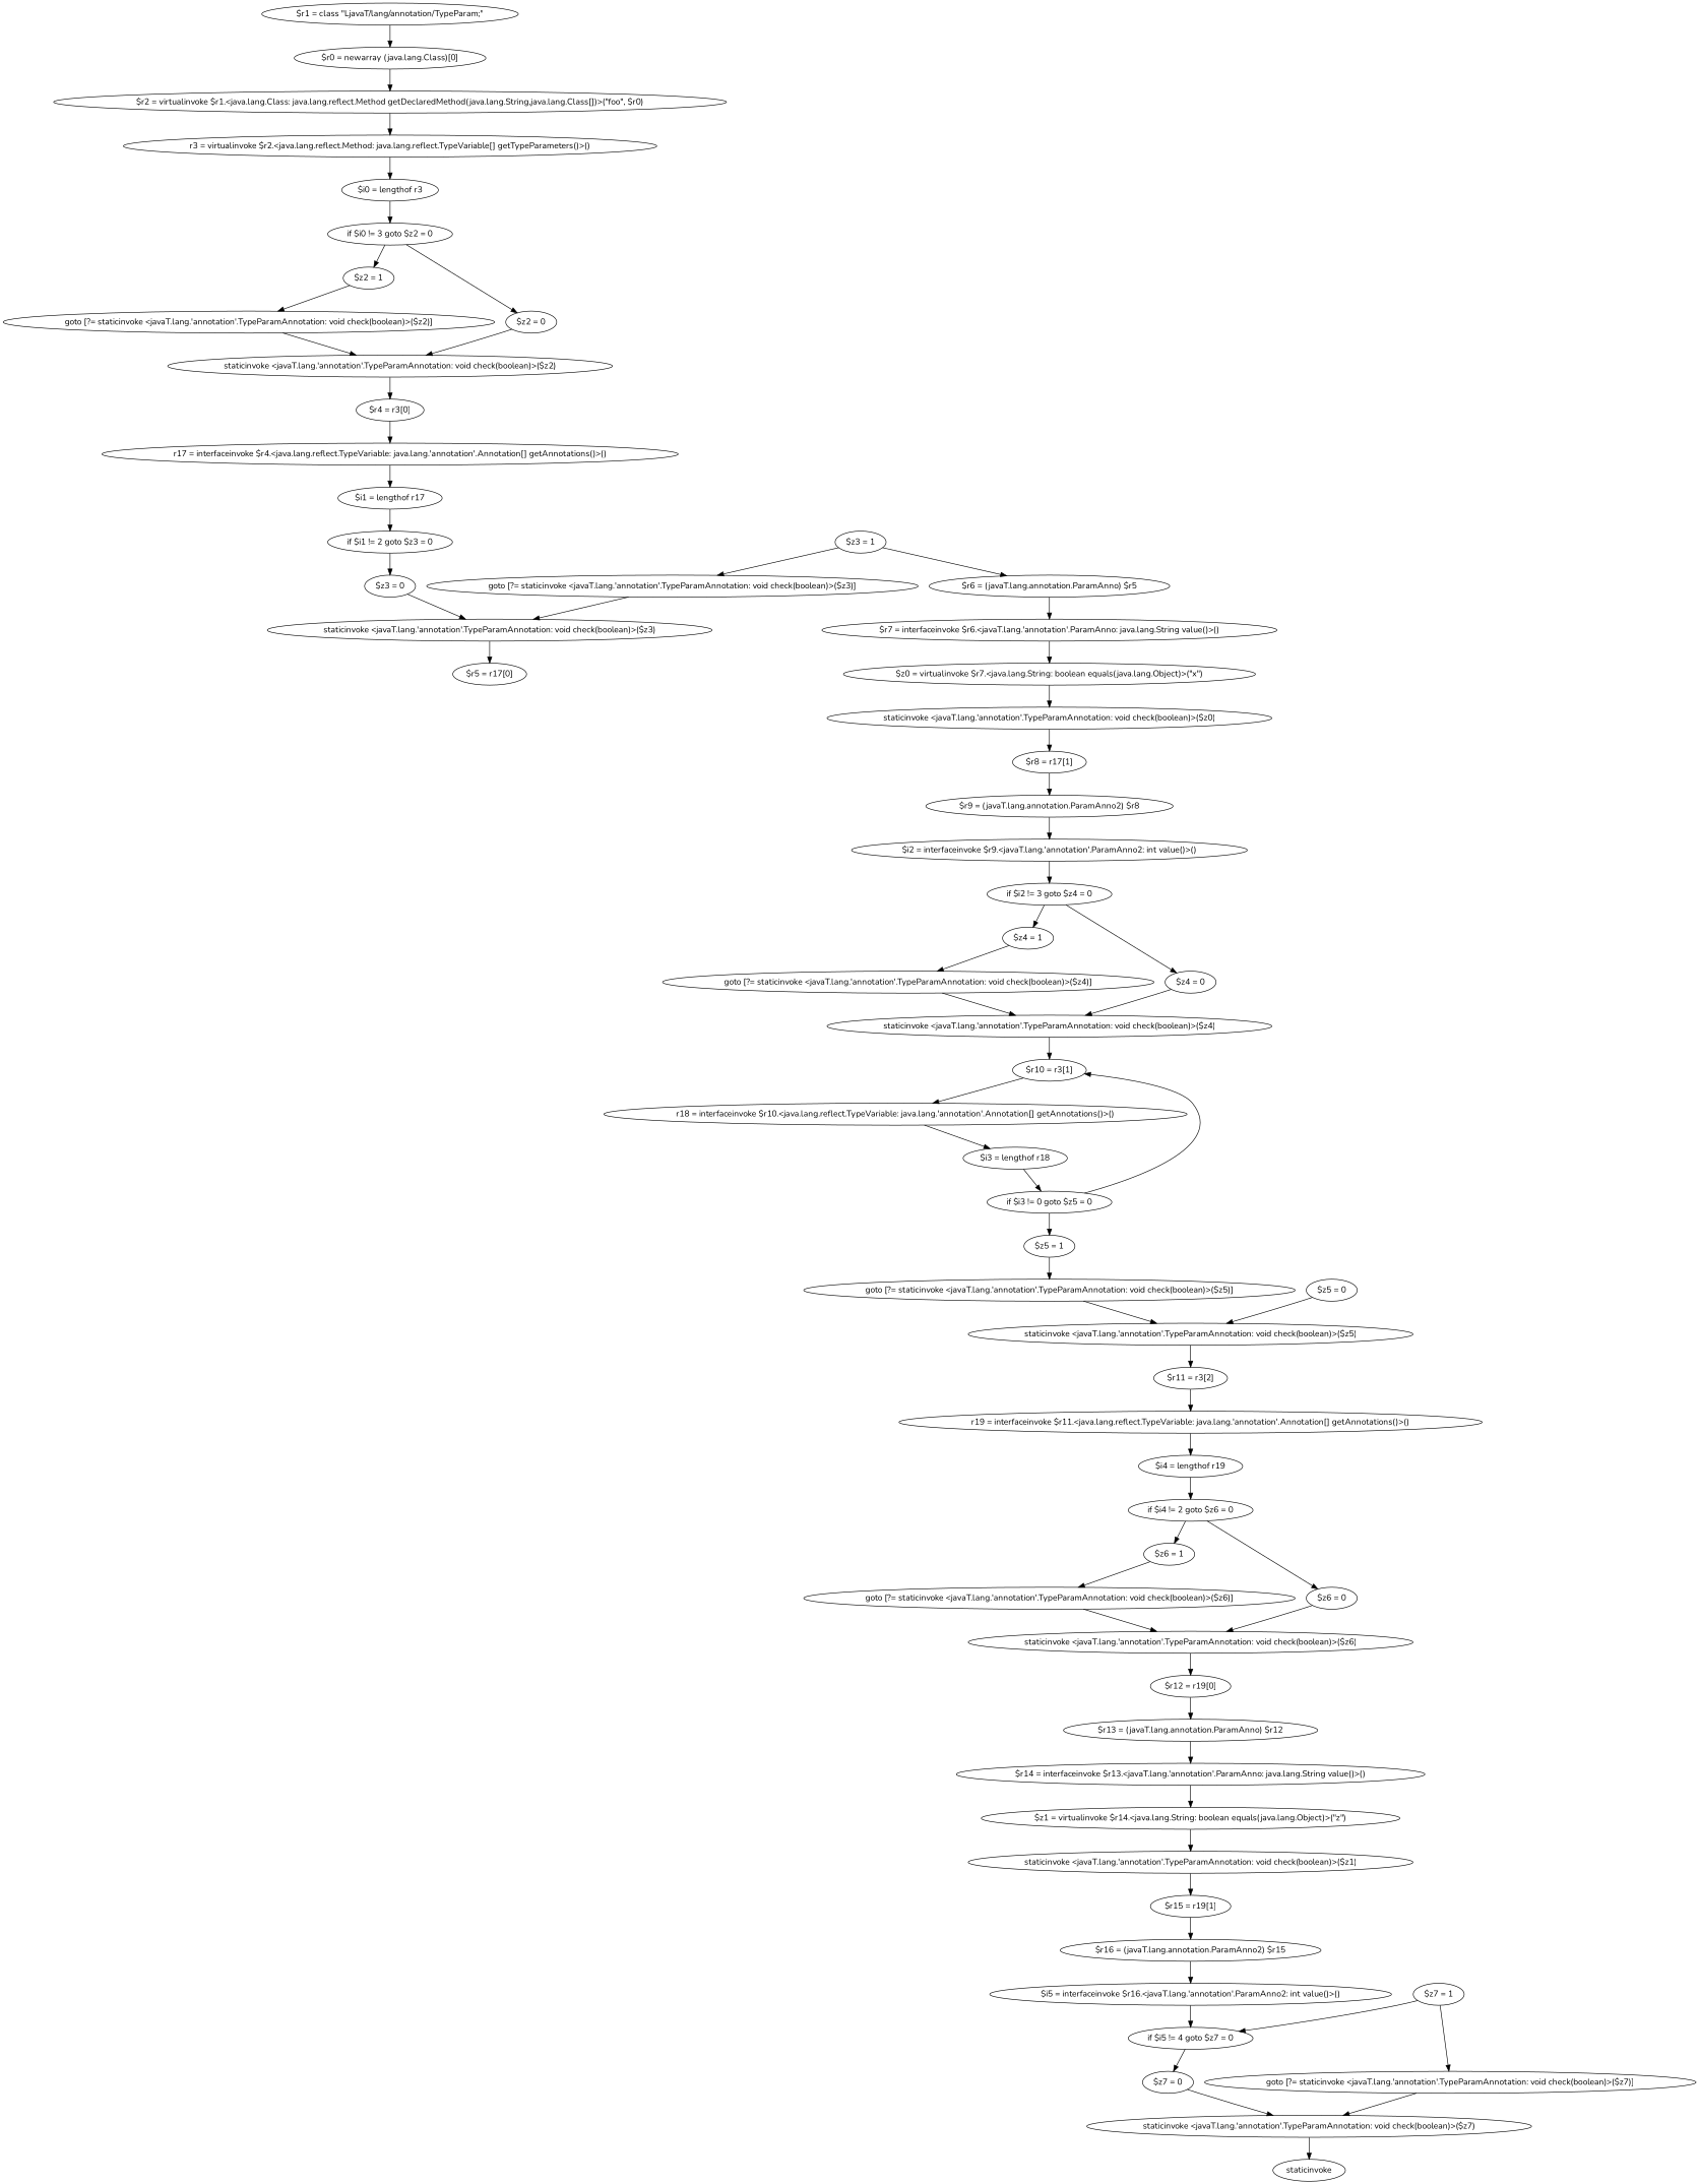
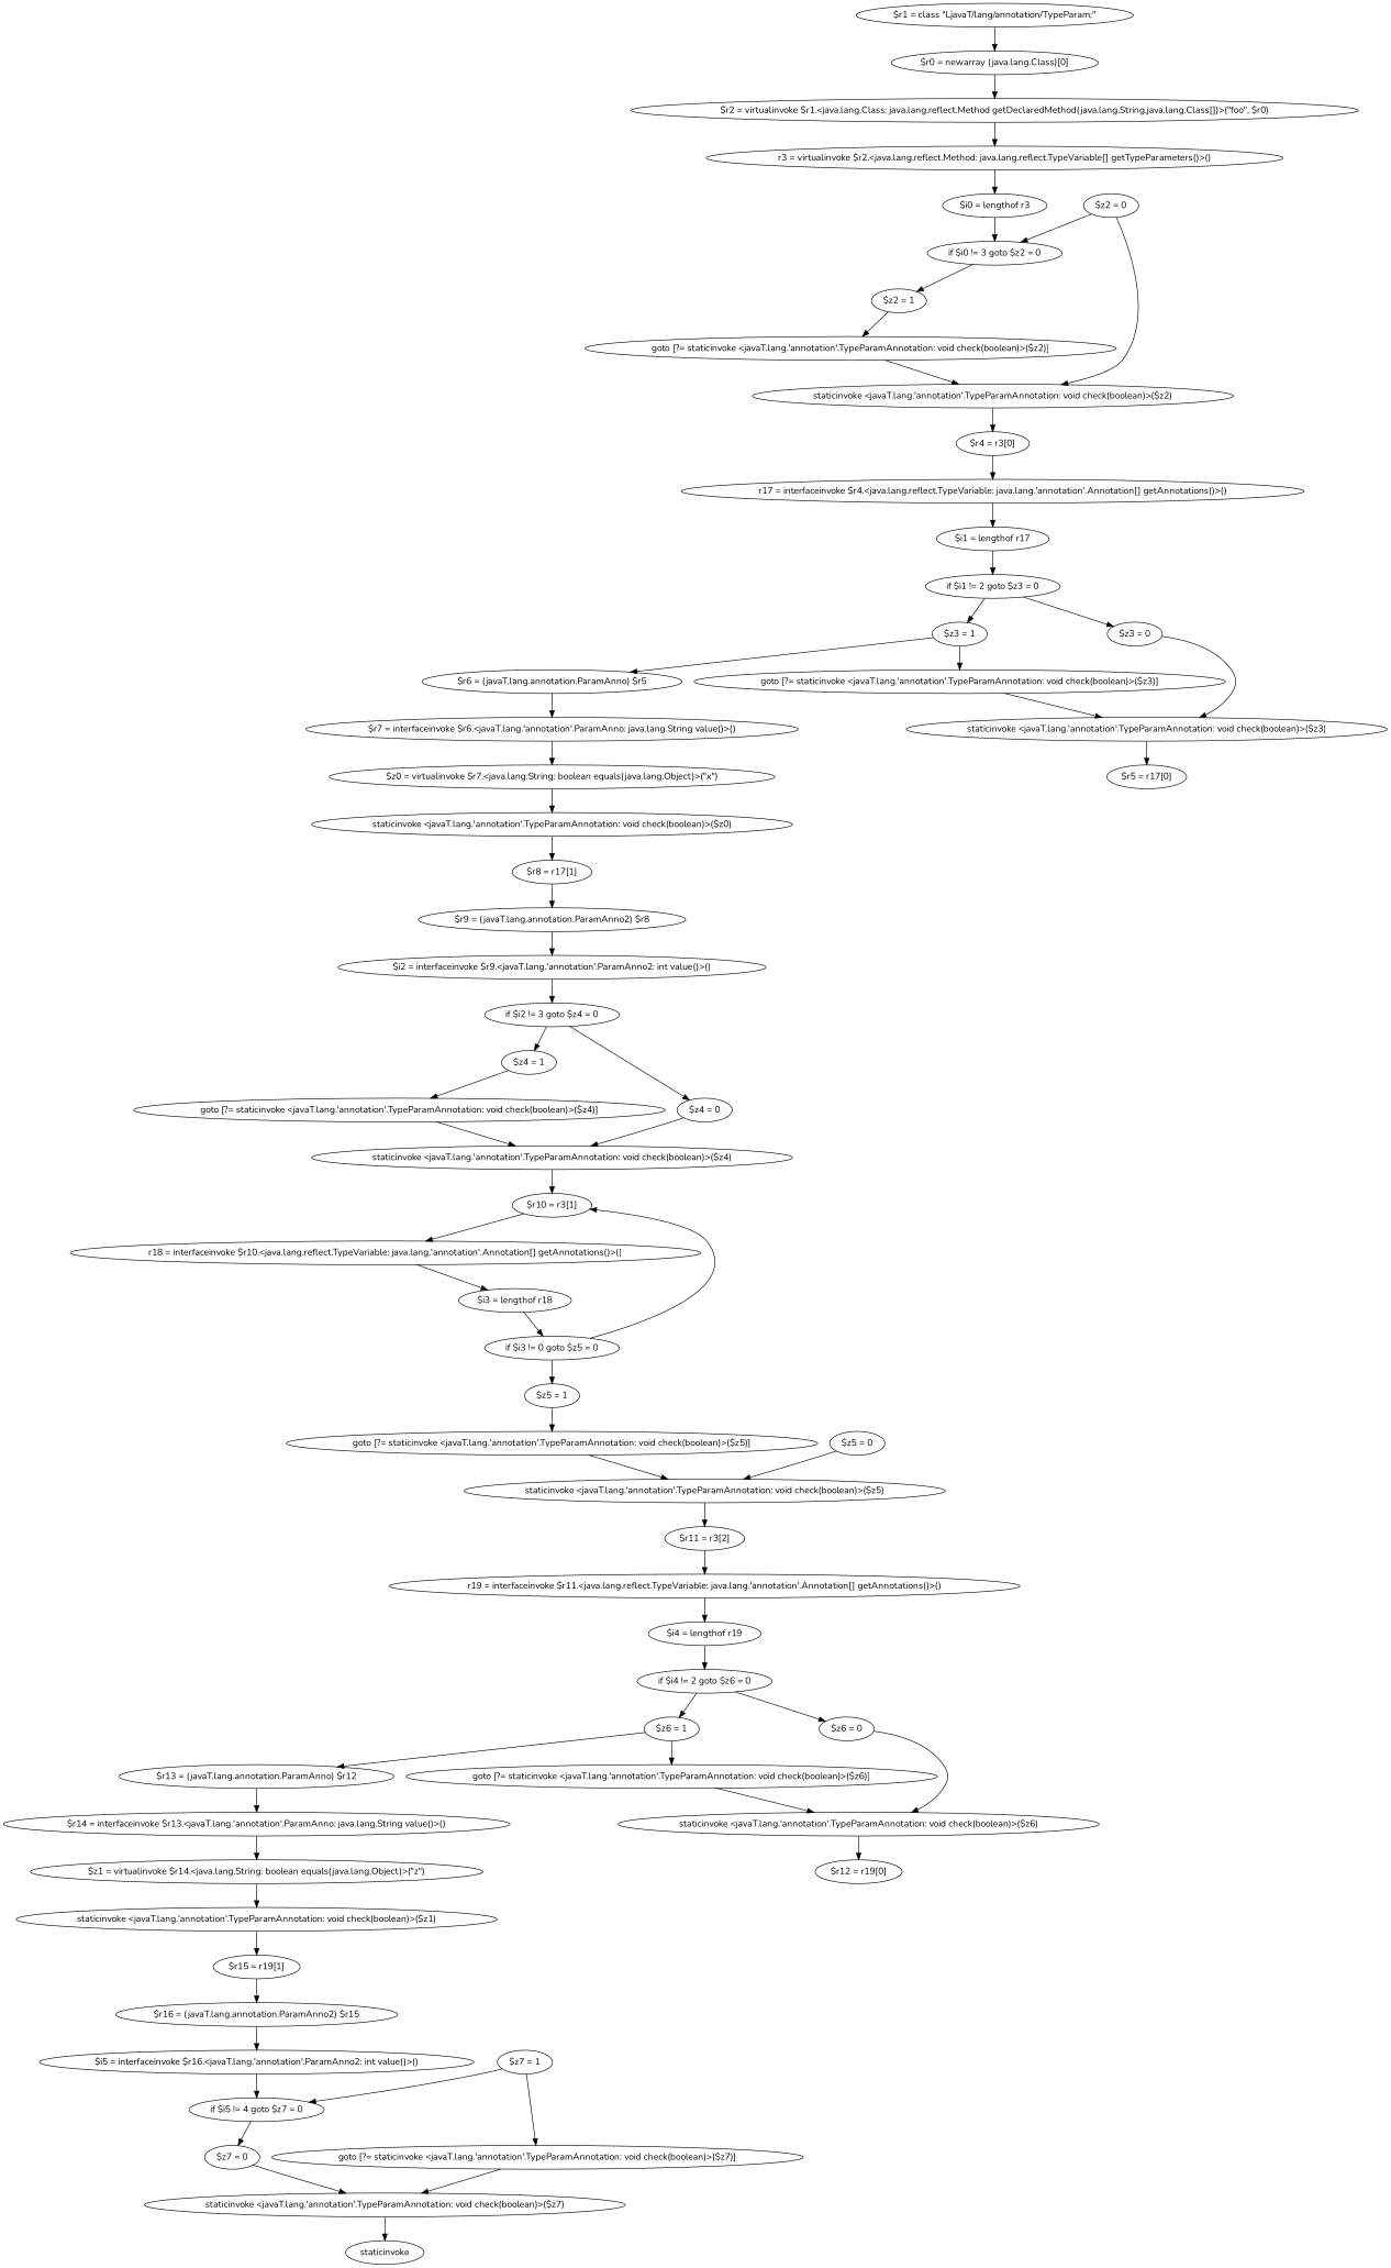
  digraph {
    fontname=Nunito
    node [fontname=Nunito]
    edge [fontname=Nunito]
    "$r1 = class \"LjavaT/lang/annotation/TypeParam;\""
    "$r0 = newarray (java.lang.Class)[0]"
    "$r2 = virtualinvoke $r1.<java.lang.Class: java.lang.reflect.Method getDeclaredMethod(java.lang.String,java.lang.Class[])>(\"foo\", $r0)"
    "r3 = virtualinvoke $r2.<java.lang.reflect.Method: java.lang.reflect.TypeVariable[] getTypeParameters()>()"
    "$i0 = lengthof r3"
    "if $i0 != 3 goto $z2 = 0"
    "$z2 = 1"
    "$z2 = 0"
    "goto [?= staticinvoke <javaT.lang.'annotation'.TypeParamAnnotation: void check(boolean)>($z2)]"
    "staticinvoke <javaT.lang.'annotation'.TypeParamAnnotation: void check(boolean)>($z2)"
    "$r4 = r3[0]"
    "r17 = interfaceinvoke $r4.<java.lang.reflect.TypeVariable: java.lang.'annotation'.Annotation[] getAnnotations()>()"
    "$i1 = lengthof r17"
    "if $i1 != 2 goto $z3 = 0"
    "$z3 = 1"
    "$z3 = 0"
    "goto [?= staticinvoke <javaT.lang.'annotation'.TypeParamAnnotation: void check(boolean)>($z3)]"
    "$r6 = (javaT.lang.annotation.ParamAnno) $r5"
    "staticinvoke <javaT.lang.'annotation'.TypeParamAnnotation: void check(boolean)>($z3)"
    "$r5 = r17[0]"
    "$r7 = interfaceinvoke $r6.<javaT.lang.'annotation'.ParamAnno: java.lang.String value()>()"
    "$z0 = virtualinvoke $r7.<java.lang.String: boolean equals(java.lang.Object)>(\"x\")"
    "staticinvoke <javaT.lang.'annotation'.TypeParamAnnotation: void check(boolean)>($z0)"
    "$r8 = r17[1]"
    "$r9 = (javaT.lang.annotation.ParamAnno2) $r8"
    "$i2 = interfaceinvoke $r9.<javaT.lang.'annotation'.ParamAnno2: int value()>()"
    "if $i2 != 3 goto $z4 = 0"
    "$z4 = 1"
    "$z4 = 0"
    "goto [?= staticinvoke <javaT.lang.'annotation'.TypeParamAnnotation: void check(boolean)>($z4)]"
    "staticinvoke <javaT.lang.'annotation'.TypeParamAnnotation: void check(boolean)>($z4)"
    "$r10 = r3[1]"
    "r18 = interfaceinvoke $r10.<java.lang.reflect.TypeVariable: java.lang.'annotation'.Annotation[] getAnnotations()>()"
    "$i3 = lengthof r18"
    "if $i3 != 0 goto $z5 = 0"
    "$z5 = 1"
    "goto [?= staticinvoke <javaT.lang.'annotation'.TypeParamAnnotation: void check(boolean)>($z5)]"
    "$z5 = 0"
    "staticinvoke <javaT.lang.'annotation'.TypeParamAnnotation: void check(boolean)>($z5)"
    "$r11 = r3[2]"
    "r19 = interfaceinvoke $r11.<java.lang.reflect.TypeVariable: java.lang.'annotation'.Annotation[] getAnnotations()>()"
    "$i4 = lengthof r19"
    "if $i4 != 2 goto $z6 = 0"
    "$z6 = 1"
    "$z6 = 0"
    "goto [?= staticinvoke <javaT.lang.'annotation'.TypeParamAnnotation: void check(boolean)>($z6)]"
    "staticinvoke <javaT.lang.'annotation'.TypeParamAnnotation: void check(boolean)>($z6)"
    "$r12 = r19[0]"
    "$r13 = (javaT.lang.annotation.ParamAnno) $r12"
    "$r14 = interfaceinvoke $r13.<javaT.lang.'annotation'.ParamAnno: java.lang.String value()>()"
    "$z1 = virtualinvoke $r14.<java.lang.String: boolean equals(java.lang.Object)>(\"z\")"
    "staticinvoke <javaT.lang.'annotation'.TypeParamAnnotation: void check(boolean)>($z1)"
    "$r15 = r19[1]"
    "$r16 = (javaT.lang.annotation.ParamAnno2) $r15"
    "$i5 = interfaceinvoke $r16.<javaT.lang.'annotation'.ParamAnno2: int value()>()"
    "if $i5 != 4 goto $z7 = 0"
    "$z7 = 0"
    "$z7 = 1"
    "goto [?= staticinvoke <javaT.lang.'annotation'.TypeParamAnnotation: void check(boolean)>($z7)]"
    "staticinvoke <javaT.lang.'annotation'.TypeParamAnnotation: void check(boolean)>($z7)"
    n61 [label=staticinvoke]
    "$r1 = class \"LjavaT/lang/annotation/TypeParam;\"" -> "$r0 = newarray (java.lang.Class)[0]"
    "$r0 = newarray (java.lang.Class)[0]" -> "$r2 = virtualinvoke $r1.<java.lang.Class: java.lang.reflect.Method getDeclaredMethod(java.lang.String,java.lang.Class[])>(\"foo\", $r0)"
    "$r2 = virtualinvoke $r1.<java.lang.Class: java.lang.reflect.Method getDeclaredMethod(java.lang.String,java.lang.Class[])>(\"foo\", $r0)" -> "r3 = virtualinvoke $r2.<java.lang.reflect.Method: java.lang.reflect.TypeVariable[] getTypeParameters()>()"
    "r3 = virtualinvoke $r2.<java.lang.reflect.Method: java.lang.reflect.TypeVariable[] getTypeParameters()>()" -> "$i0 = lengthof r3"
    "$i0 = lengthof r3" -> "if $i0 != 3 goto $z2 = 0"
    "if $i0 != 3 goto $z2 = 0" -> "$z2 = 1"
-   "if $i0 != 3 goto $z2 = 0" -> "$z2 = 0"
+   "$z2 = 0" -> "if $i0 != 3 goto $z2 = 0"
    "$z2 = 1" -> "goto [?= staticinvoke <javaT.lang.'annotation'.TypeParamAnnotation: void check(boolean)>($z2)]"
    "$z2 = 0" -> "staticinvoke <javaT.lang.'annotation'.TypeParamAnnotation: void check(boolean)>($z2)"
    "goto [?= staticinvoke <javaT.lang.'annotation'.TypeParamAnnotation: void check(boolean)>($z2)]" -> "staticinvoke <javaT.lang.'annotation'.TypeParamAnnotation: void check(boolean)>($z2)"
    "staticinvoke <javaT.lang.'annotation'.TypeParamAnnotation: void check(boolean)>($z2)" -> "$r4 = r3[0]"
    "$r4 = r3[0]" -> "r17 = interfaceinvoke $r4.<java.lang.reflect.TypeVariable: java.lang.'annotation'.Annotation[] getAnnotations()>()"
    "r17 = interfaceinvoke $r4.<java.lang.reflect.TypeVariable: java.lang.'annotation'.Annotation[] getAnnotations()>()" -> "$i1 = lengthof r17"
    "$i1 = lengthof r17" -> "if $i1 != 2 goto $z3 = 0"
+   "if $i1 != 2 goto $z3 = 0" -> "$z3 = 1"
    "if $i1 != 2 goto $z3 = 0" -> "$z3 = 0"
    "$z3 = 1" -> "goto [?= staticinvoke <javaT.lang.'annotation'.TypeParamAnnotation: void check(boolean)>($z3)]"
    "$z3 = 1" -> "$r6 = (javaT.lang.annotation.ParamAnno) $r5"
    "$z3 = 0" -> "staticinvoke <javaT.lang.'annotation'.TypeParamAnnotation: void check(boolean)>($z3)"
    "goto [?= staticinvoke <javaT.lang.'annotation'.TypeParamAnnotation: void check(boolean)>($z3)]" -> "staticinvoke <javaT.lang.'annotation'.TypeParamAnnotation: void check(boolean)>($z3)"
    "$r6 = (javaT.lang.annotation.ParamAnno) $r5" -> "$r7 = interfaceinvoke $r6.<javaT.lang.'annotation'.ParamAnno: java.lang.String value()>()"
    "staticinvoke <javaT.lang.'annotation'.TypeParamAnnotation: void check(boolean)>($z3)" -> "$r5 = r17[0]"
    "$r7 = interfaceinvoke $r6.<javaT.lang.'annotation'.ParamAnno: java.lang.String value()>()" -> "$z0 = virtualinvoke $r7.<java.lang.String: boolean equals(java.lang.Object)>(\"x\")"
    "$z0 = virtualinvoke $r7.<java.lang.String: boolean equals(java.lang.Object)>(\"x\")" -> "staticinvoke <javaT.lang.'annotation'.TypeParamAnnotation: void check(boolean)>($z0)"
    "staticinvoke <javaT.lang.'annotation'.TypeParamAnnotation: void check(boolean)>($z0)" -> "$r8 = r17[1]"
    "$r8 = r17[1]" -> "$r9 = (javaT.lang.annotation.ParamAnno2) $r8"
    "$r9 = (javaT.lang.annotation.ParamAnno2) $r8" -> "$i2 = interfaceinvoke $r9.<javaT.lang.'annotation'.ParamAnno2: int value()>()"
    "$i2 = interfaceinvoke $r9.<javaT.lang.'annotation'.ParamAnno2: int value()>()" -> "if $i2 != 3 goto $z4 = 0"
    "if $i2 != 3 goto $z4 = 0" -> "$z4 = 1"
    "if $i2 != 3 goto $z4 = 0" -> "$z4 = 0"
    "$z4 = 1" -> "goto [?= staticinvoke <javaT.lang.'annotation'.TypeParamAnnotation: void check(boolean)>($z4)]"
    "$z4 = 0" -> "staticinvoke <javaT.lang.'annotation'.TypeParamAnnotation: void check(boolean)>($z4)"
    "goto [?= staticinvoke <javaT.lang.'annotation'.TypeParamAnnotation: void check(boolean)>($z4)]" -> "staticinvoke <javaT.lang.'annotation'.TypeParamAnnotation: void check(boolean)>($z4)"
    "staticinvoke <javaT.lang.'annotation'.TypeParamAnnotation: void check(boolean)>($z4)" -> "$r10 = r3[1]"
    "$r10 = r3[1]" -> "r18 = interfaceinvoke $r10.<java.lang.reflect.TypeVariable: java.lang.'annotation'.Annotation[] getAnnotations()>()"
    "r18 = interfaceinvoke $r10.<java.lang.reflect.TypeVariable: java.lang.'annotation'.Annotation[] getAnnotations()>()" -> "$i3 = lengthof r18"
    "$i3 = lengthof r18" -> "if $i3 != 0 goto $z5 = 0"
    "if $i3 != 0 goto $z5 = 0" -> "$r10 = r3[1]"
    "if $i3 != 0 goto $z5 = 0" -> "$z5 = 1"
    "$z5 = 1" -> "goto [?= staticinvoke <javaT.lang.'annotation'.TypeParamAnnotation: void check(boolean)>($z5)]"
    "goto [?= staticinvoke <javaT.lang.'annotation'.TypeParamAnnotation: void check(boolean)>($z5)]" -> "staticinvoke <javaT.lang.'annotation'.TypeParamAnnotation: void check(boolean)>($z5)"
    "$z5 = 0" -> "staticinvoke <javaT.lang.'annotation'.TypeParamAnnotation: void check(boolean)>($z5)"
    "staticinvoke <javaT.lang.'annotation'.TypeParamAnnotation: void check(boolean)>($z5)" -> "$r11 = r3[2]"
    "$r11 = r3[2]" -> "r19 = interfaceinvoke $r11.<java.lang.reflect.TypeVariable: java.lang.'annotation'.Annotation[] getAnnotations()>()"
    "r19 = interfaceinvoke $r11.<java.lang.reflect.TypeVariable: java.lang.'annotation'.Annotation[] getAnnotations()>()" -> "$i4 = lengthof r19"
    "$i4 = lengthof r19" -> "if $i4 != 2 goto $z6 = 0"
    "if $i4 != 2 goto $z6 = 0" -> "$z6 = 1"
    "if $i4 != 2 goto $z6 = 0" -> "$z6 = 0"
    "$z6 = 1" -> "goto [?= staticinvoke <javaT.lang.'annotation'.TypeParamAnnotation: void check(boolean)>($z6)]"
    "$z6 = 0" -> "staticinvoke <javaT.lang.'annotation'.TypeParamAnnotation: void check(boolean)>($z6)"
    "goto [?= staticinvoke <javaT.lang.'annotation'.TypeParamAnnotation: void check(boolean)>($z6)]" -> "staticinvoke <javaT.lang.'annotation'.TypeParamAnnotation: void check(boolean)>($z6)"
    "staticinvoke <javaT.lang.'annotation'.TypeParamAnnotation: void check(boolean)>($z6)" -> "$r12 = r19[0]"
-   "$r12 = r19[0]" -> "$r13 = (javaT.lang.annotation.ParamAnno) $r12"
+   "$z6 = 1" -> "$r13 = (javaT.lang.annotation.ParamAnno) $r12"
    "$r13 = (javaT.lang.annotation.ParamAnno) $r12" -> "$r14 = interfaceinvoke $r13.<javaT.lang.'annotation'.ParamAnno: java.lang.String value()>()"
    "$r14 = interfaceinvoke $r13.<javaT.lang.'annotation'.ParamAnno: java.lang.String value()>()" -> "$z1 = virtualinvoke $r14.<java.lang.String: boolean equals(java.lang.Object)>(\"z\")"
    "$z1 = virtualinvoke $r14.<java.lang.String: boolean equals(java.lang.Object)>(\"z\")" -> "staticinvoke <javaT.lang.'annotation'.TypeParamAnnotation: void check(boolean)>($z1)"
    "staticinvoke <javaT.lang.'annotation'.TypeParamAnnotation: void check(boolean)>($z1)" -> "$r15 = r19[1]"
    "$r15 = r19[1]" -> "$r16 = (javaT.lang.annotation.ParamAnno2) $r15"
    "$r16 = (javaT.lang.annotation.ParamAnno2) $r15" -> "$i5 = interfaceinvoke $r16.<javaT.lang.'annotation'.ParamAnno2: int value()>()"
    "$i5 = interfaceinvoke $r16.<javaT.lang.'annotation'.ParamAnno2: int value()>()" -> "if $i5 != 4 goto $z7 = 0"
    "if $i5 != 4 goto $z7 = 0" -> "$z7 = 0"
    "$z7 = 0" -> "staticinvoke <javaT.lang.'annotation'.TypeParamAnnotation: void check(boolean)>($z7)"
    "$z7 = 1" -> "if $i5 != 4 goto $z7 = 0"
    "$z7 = 1" -> "goto [?= staticinvoke <javaT.lang.'annotation'.TypeParamAnnotation: void check(boolean)>($z7)]"
    "goto [?= staticinvoke <javaT.lang.'annotation'.TypeParamAnnotation: void check(boolean)>($z7)]" -> "staticinvoke <javaT.lang.'annotation'.TypeParamAnnotation: void check(boolean)>($z7)"
    "staticinvoke <javaT.lang.'annotation'.TypeParamAnnotation: void check(boolean)>($z7)" -> n61
  }
